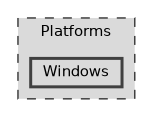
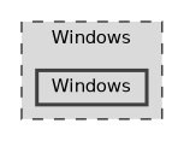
  digraph {
    compound=true
    n1 [color=grey25 fillcolor="#dadada" fontname=Helvetica fontsize=10 height=0.2 label=Windows shape=box style="filled,bold" width=0.4]
    subgraph cluster_1 {
      bgcolor="#dadada"
      fontname=Helvetica
      fontsize=10
-     label=Platforms
+     label=Windows
      pencolor=grey25
      style="filled,dashed"
      n1
    }
  }
